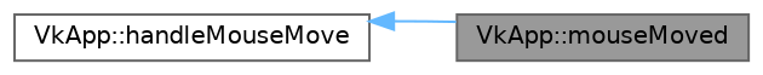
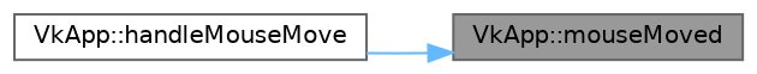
  digraph {
    rankdir=RL
    node [fontname=Helvetica fontsize=10 shape=box style=filled]
    n1 [color=gray40 fillcolor=grey60 fontcolor=black height=0.2 label="VkApp::mouseMoved" width=0.4]
    n2 [color=grey40 fillcolor=white height=0.2 label="VkApp::handleMouseMove" width=0.4]
-   n2 -> n1 [color=steelblue1 dir=back fontname=Helvetica fontsize=10 labelfontname=Helvetica labelfontsize=10 style=solid]
+   n1 -> n2 [color=steelblue1 dir=back fontname=Helvetica fontsize=10 labelfontname=Helvetica labelfontsize=10 style=solid]
  }
